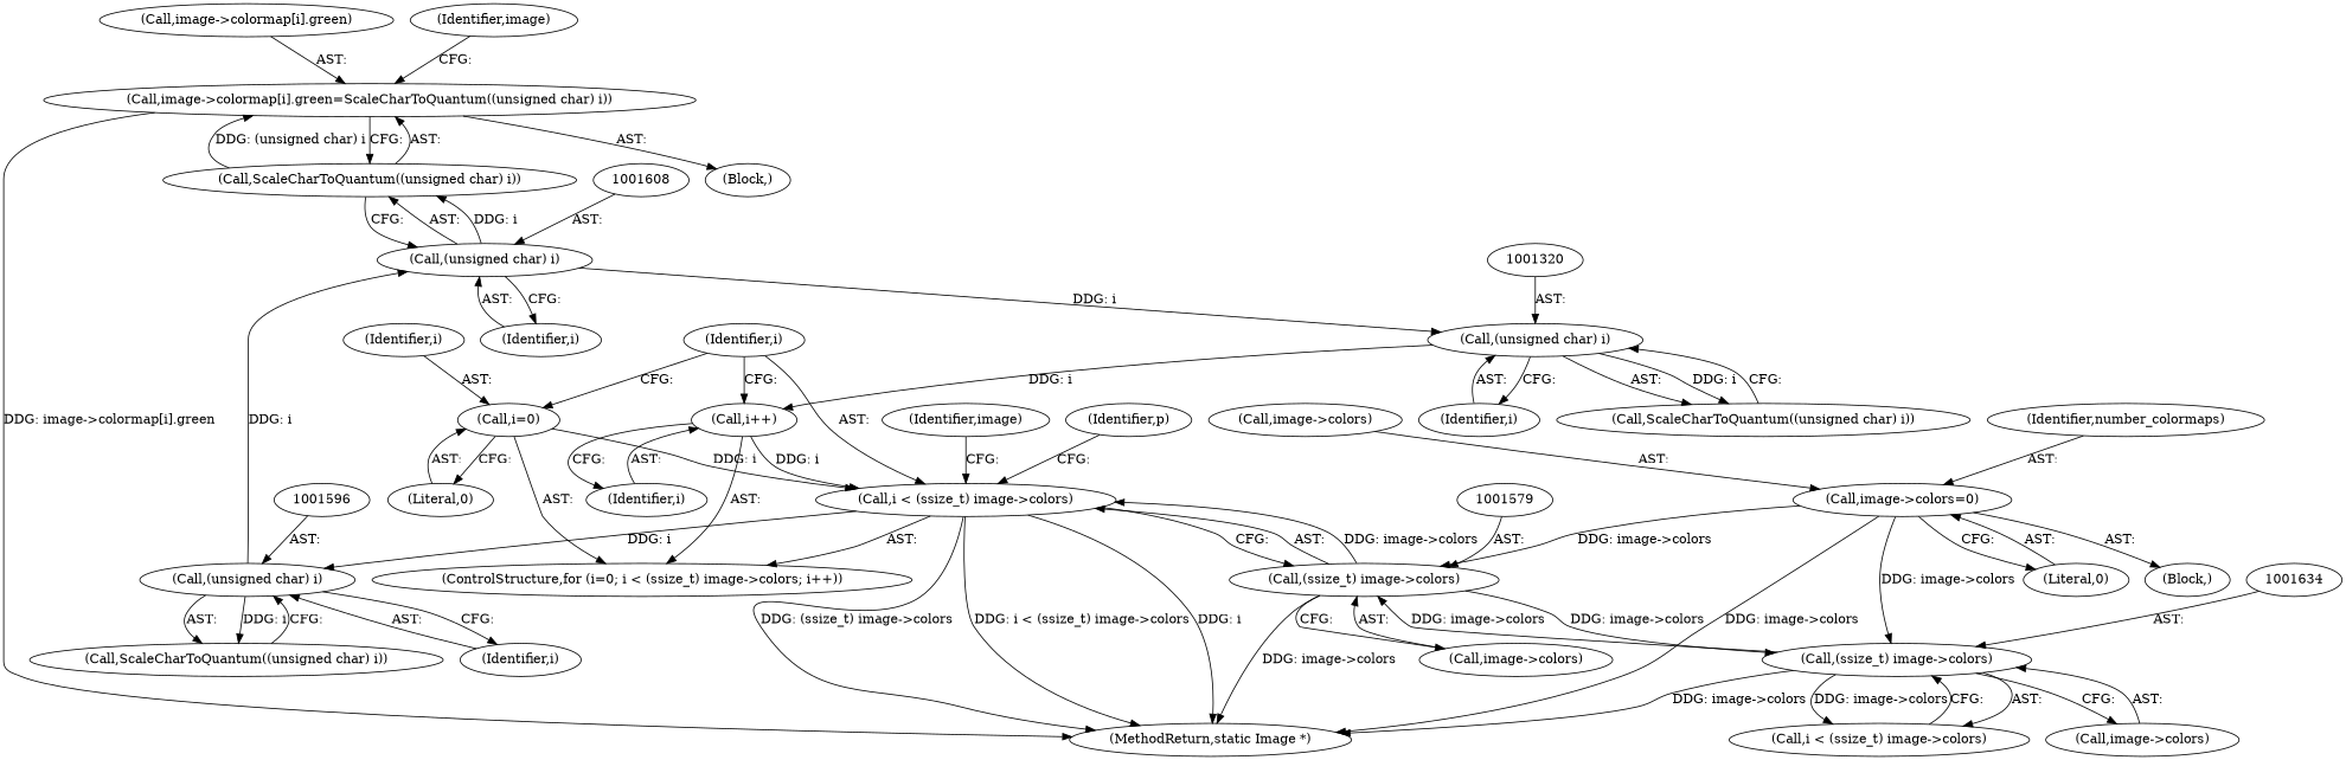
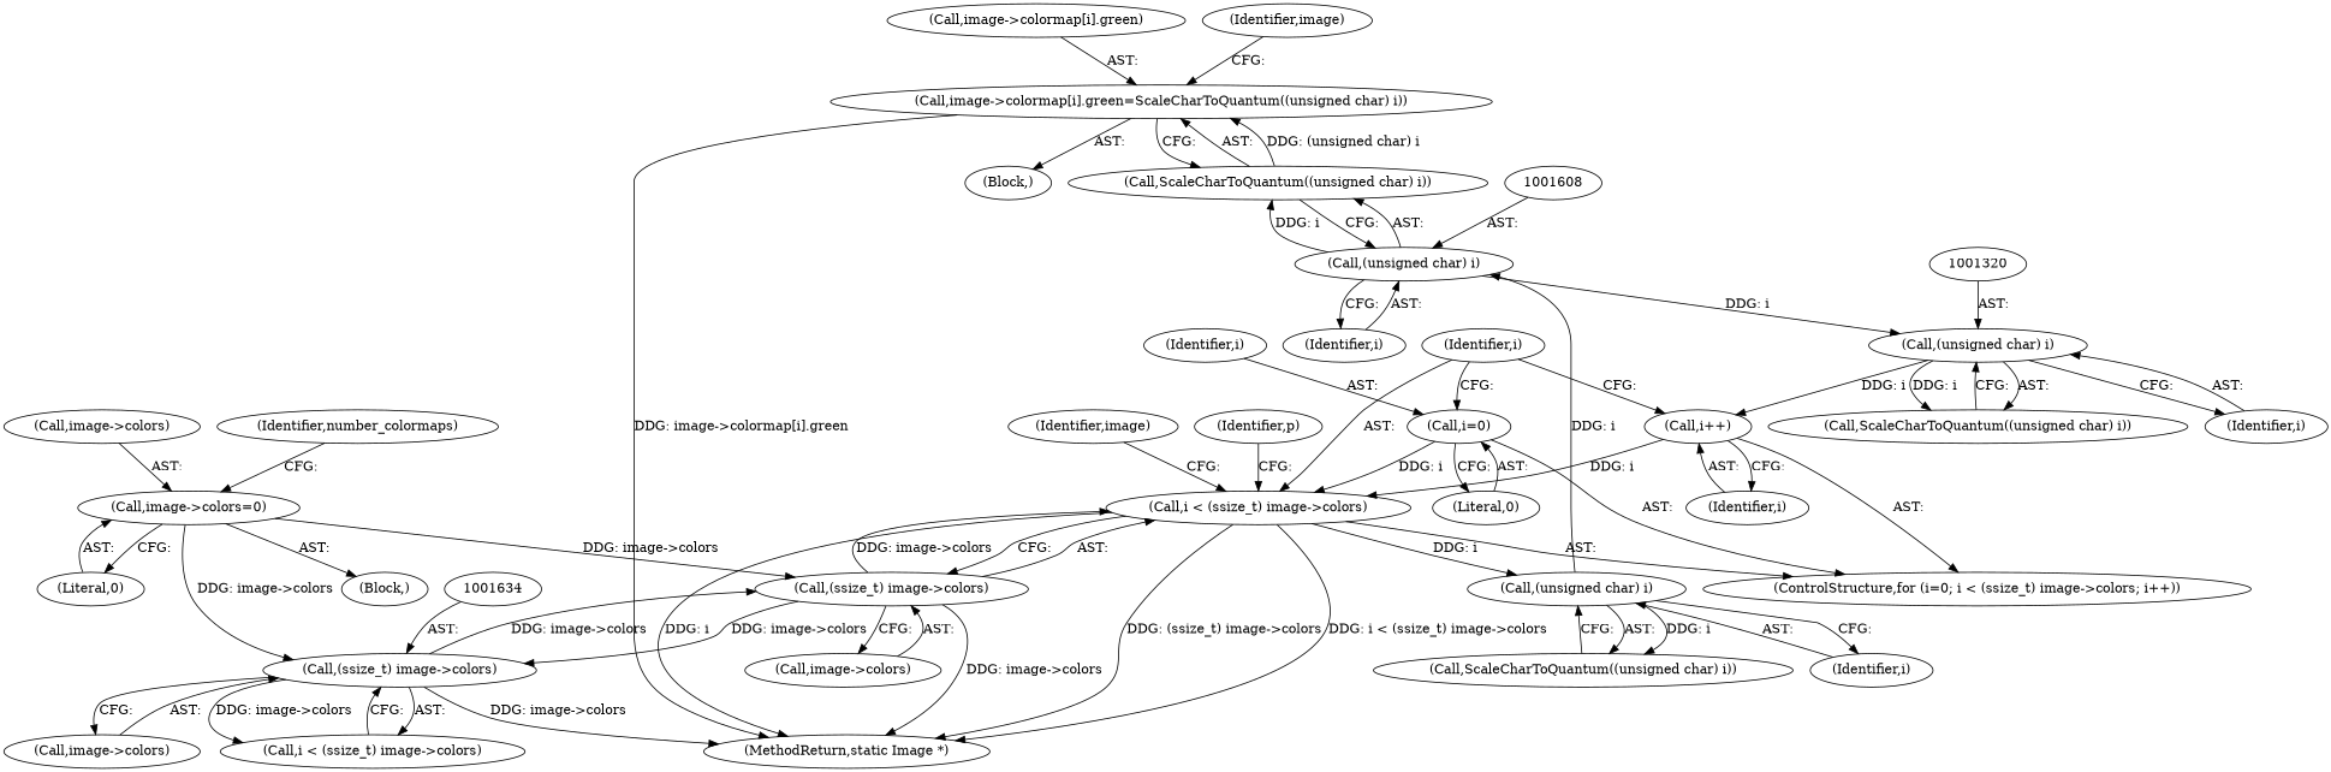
  digraph {
    n1 [label="(Call,image->colormap[i].green=ScaleCharToQuantum((unsigned char) i))"]
    n2 [label="(Call,ScaleCharToQuantum((unsigned char) i))"]
    n3 [label="(Block,)"]
    n4 [label="(MethodReturn,static Image *)"]
    n5 [label="(Call,(unsigned char) i)"]
    n6 [label="(Call,(unsigned char) i)"]
    n7 [label="(Identifier,i)"]
    n8 [label="(Call,i++)"]
    n9 [label="(Call,ScaleCharToQuantum((unsigned char) i))"]
    n10 [label="(Identifier,i)"]
    n11 [label="(Call,(unsigned char) i)"]
    n12 [label="(Call,ScaleCharToQuantum((unsigned char) i))"]
    n13 [label="(Identifier,i)"]
    n14 [label="(Call,i < (ssize_t) image->colors)"]
    n15 [label="(Call,(ssize_t) image->colors)"]
    n16 [label="(ControlStructure,for (i=0; i < (ssize_t) image->colors; i++))"]
    n17 [label="(Call,(ssize_t) image->colors)"]
    n18 [label="(Call,image->colors)"]
    n19 [label="(Call,i=0)"]
    n20 [label="(Literal,0)"]
    n21 [label="(Identifier,i)"]
    n22 [label="(Call,image->colors)"]
    n23 [label="(Call,i < (ssize_t) image->colors)"]
    n24 [label="(Call,image->colors=0)"]
    n25 [label="(Literal,0)"]
    n26 [label="(Block,)"]
    n27 [label="(Identifier,i)"]
    n28 [label="(Identifier,i)"]
    n29 [label="(Identifier,number_colormaps)"]
    n30 [label="(Identifier,image)"]
    n31 [label="(Call,image->colormap[i].green)"]
    n32 [label="(Identifier,p)"]
    n33 [label="(Identifier,image)"]
    n34 [label="(Call,image->colors)"]
    1001608
-   1001596
    n37 [label=1001320]
-   1001579
    1001634
    n1 -> n2 [label="CFG: "]
    n1 -> n3 [label="AST: "]
    n1 -> n4 [label="DDG: image->colormap[i].green"]
    n2 -> n1 [label="AST: "]
    n2 -> n1 [label="DDG: (unsigned char) i"]
    n2 -> n5 [label="CFG: "]
    n5 -> n2 [label="AST: "]
    n5 -> n2 [label="DDG: i"]
    n5 -> n6 [label="DDG: i"]
    n5 -> n7 [label="CFG: "]
    n6 -> n8 [label="DDG: i"]
    n6 -> n9 [label="AST: "]
    n6 -> n9 [label="DDG: i"]
    n6 -> n10 [label="CFG: "]
    n7 -> n5 [label="AST: "]
    n8 -> n14 [label="DDG: i"]
    n8 -> n16 [label="AST: "]
    n8 -> n21 [label="CFG: "]
    n9 -> n6 [label="CFG: "]
    n10 -> n6 [label="AST: "]
    n11 -> n5 [label="DDG: i"]
    n11 -> n12 [label="AST: "]
    n11 -> n12 [label="DDG: i"]
    n11 -> n13 [label="CFG: "]
    n12 -> n11 [label="CFG: "]
    n13 -> n11 [label="AST: "]
    n14 -> n4 [label="DDG: (ssize_t) image->colors"]
    n14 -> n4 [label="DDG: i < (ssize_t) image->colors"]
    n14 -> n4 [label="DDG: i"]
    n14 -> n11 [label="DDG: i"]
    n14 -> n15 [label="CFG: "]
    n14 -> n16 [label="AST: "]
    n15 -> n4 [label="DDG: image->colors"]
    n15 -> n14 [label="AST: "]
    n15 -> n14 [label="DDG: image->colors"]
    n15 -> n17 [label="DDG: image->colors"]
    n15 -> n18 [label="CFG: "]
    n17 -> n4 [label="DDG: image->colors"]
    n17 -> n15 [label="DDG: image->colors"]
    n17 -> n22 [label="CFG: "]
    n17 -> n23 [label="AST: "]
    n17 -> n23 [label="DDG: image->colors"]
    n18 -> n15 [label="AST: "]
    n19 -> n14 [label="DDG: i"]
    n19 -> n16 [label="AST: "]
    n19 -> n20 [label="CFG: "]
    n20 -> n19 [label="AST: "]
    n21 -> n8 [label="AST: "]
    n22 -> n17 [label="AST: "]
    n23 -> n17 [label="CFG: "]
-   n24 -> n4 [label="DDG: image->colors"]
    n24 -> n15 [label="DDG: image->colors"]
    n24 -> n17 [label="DDG: image->colors"]
    n24 -> n25 [label="CFG: "]
    n24 -> n26 [label="AST: "]
    n25 -> n24 [label="AST: "]
    n27 -> n8 [label="CFG: "]
    n27 -> n14 [label="AST: "]
    n27 -> n19 [label="CFG: "]
    n28 -> n19 [label="AST: "]
-   n29 -> n24 [label="AST: "]
+   n29 -> n24 [label="CFG: "]
    n30 -> n14 [label="CFG: "]
    n31 -> n1 [label="AST: "]
    n32 -> n14 [label="CFG: "]
    n33 -> n1 [label="CFG: "]
    n34 -> n24 [label="AST: "]
    1001608 -> n5 [label="AST: "]
-   1001596 -> n11 [label="AST: "]
    n37 -> n6 [label="AST: "]
-   1001579 -> n15 [label="AST: "]
    1001634 -> n17 [label="AST: "]
  }
